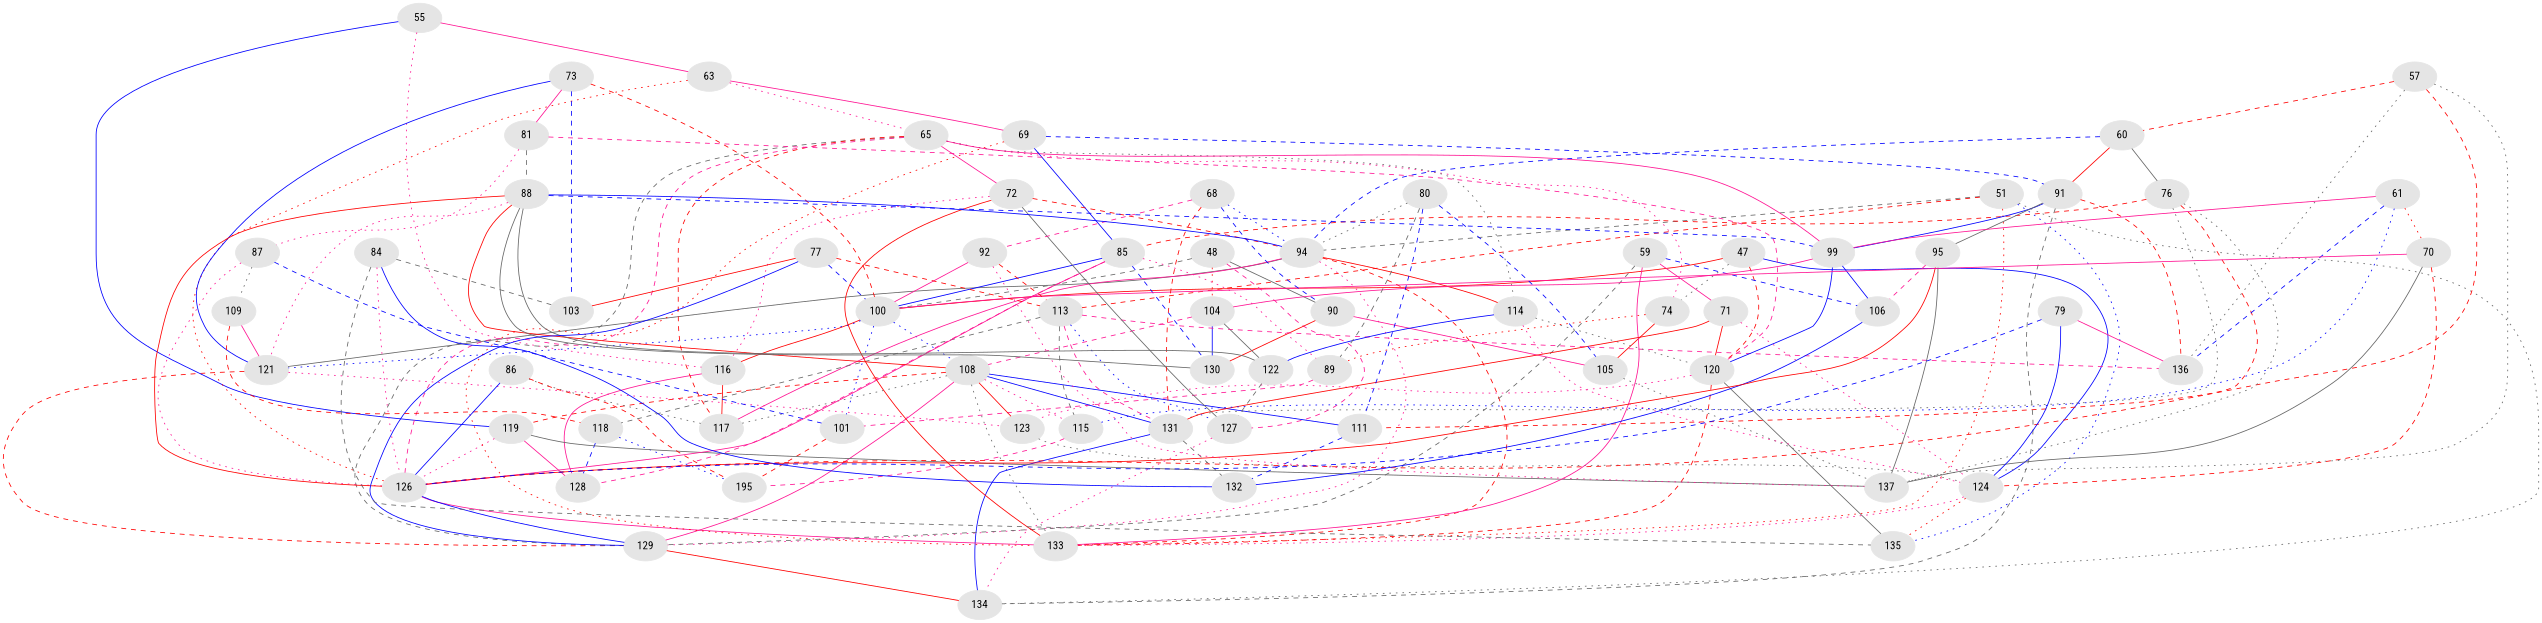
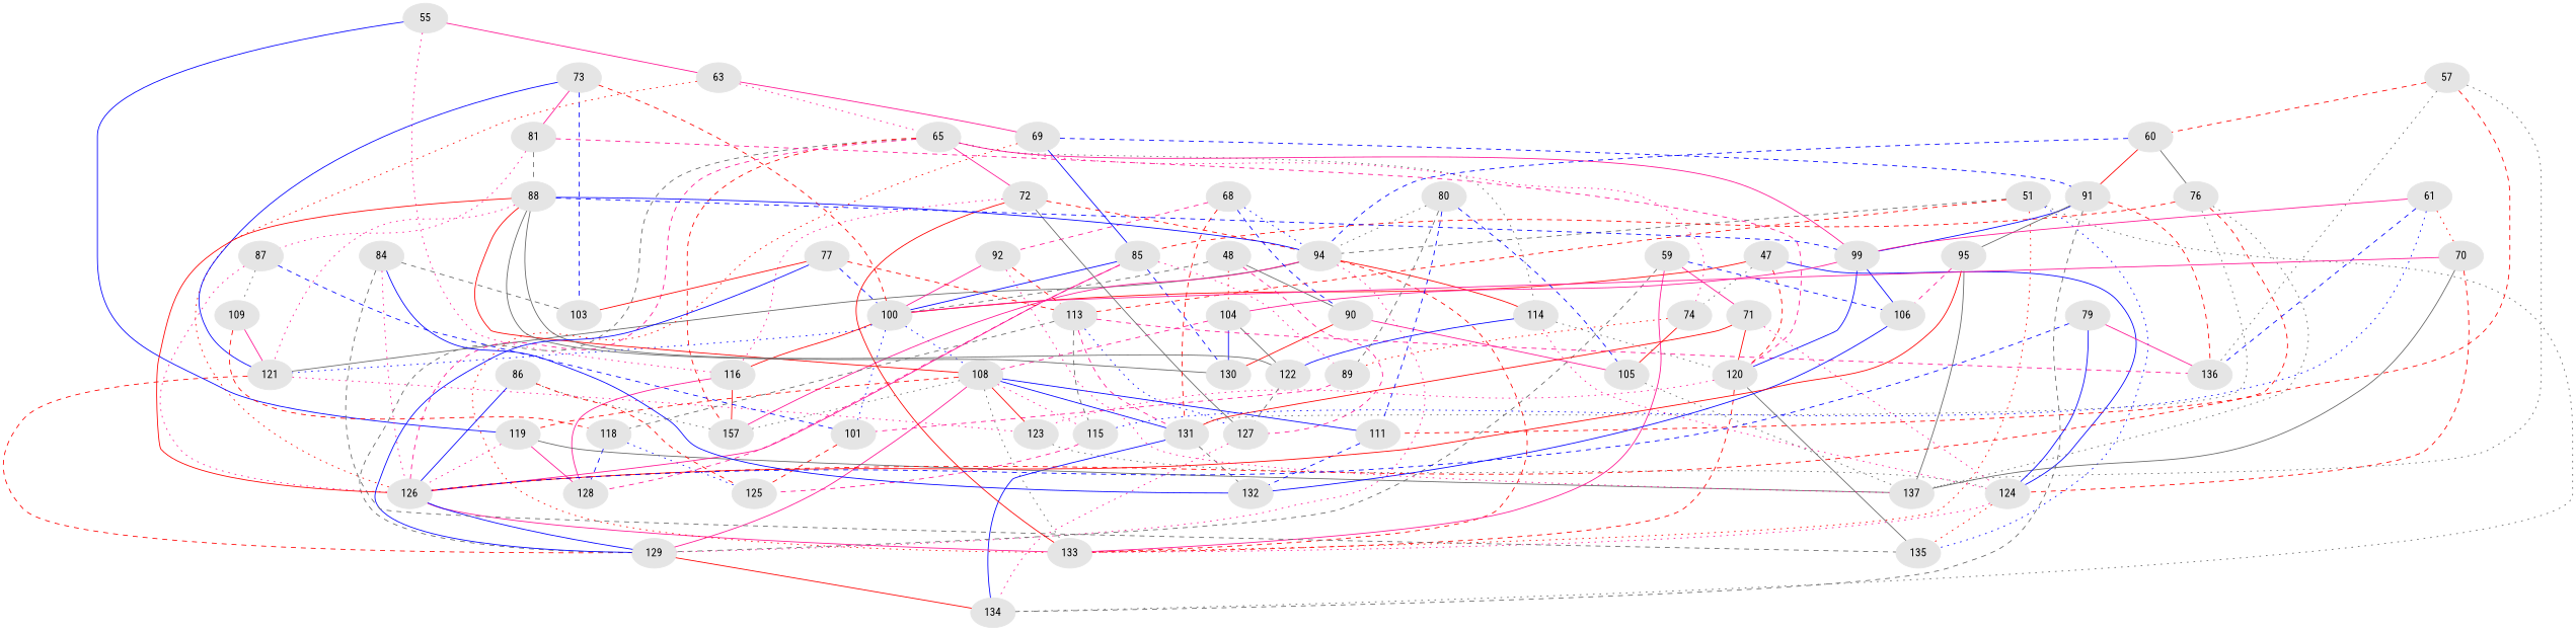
  graph {
    fontname="Roboto Condensed"
    node [color=gray90 fontname="Roboto Condensed" style=filled]
    edge [color=deeppink fontname="Roboto Condensed" style=solid]
    47
    74
    100 [super="+98"]
    120 [super="+1+11+12"]
    124 [super="+35+42"]
    89
    105
    116 [super="+43"]
    121 [super="+25+17"]
    101
    108 [super="+107"]
    133 [super="+28+106+110"]
    135
    123 [super="+4"]
    48
    90
    104 [super="+15"]
    127
    130
    122
    134 [super="+46"]
    51 [super="+10"]
    94 [super="+26+52+82+93"]
    113 [super="+5+7"]
    129 [super="+18+83"]
    114 [super="+96"]
-   117 [super="+2"]
+   117 [super="+2" label=157]
    136 [super="+53"]
    115
    131 [super="+31+33"]
    118
    55
    63
    119 [super="+112"]
    126 [super="+78"]
    65 [super="+45+49"]
    69
    128
    137 [super="+34+67"]
    57
    60
    76 [super="+29"]
    91 [super="+40"]
    59
    71
    n46 [label=106]
    132
    85 [super="+27"]
    111
    99 [super="+97"]
    95
    61
    70
-   125 [label=195]
+   125
    72 [super="+62"]
    68
    92
    73 [super="+22"]
    81
    103
    87
    88 [super="+8+36+30+39+56"]
    77
    79
    80
    109
    84
    86
    47 -- 74 [color=gray40 style=dotted]
    47 -- 100 [color=red]
    47 -- 120 [color=red style=dashed]
    47 -- 124 [color=blue]
    74 -- 89 [color=red style=dotted]
    74 -- 105 [color=red]
    100 -- 116 [color=red]
    100 -- 121 [color=blue style=dotted]
    100 -- 101 [color=blue style=dotted]
    100 -- 108 [color=blue style=dotted weight=3]
    120 -- 133 [color=red style=dashed]
    120 -- 135 [color=gray40]
    120 -- 123 [style=dotted]
    124 -- 133 [style=dotted]
    124 -- 135 [color=red style=dotted]
    89 -- 101 [style=dashed]
    105 -- 137 [color=gray40 style=dotted]
    116 -- 117 [color=red]
    116 -- 128
    121 -- 123 [style=dotted weight=2]
    121 -- 129 [color=red style=dashed]
    101 -- 125 [color=red style=dashed]
    108 -- 133 [color=gray40 style=dotted weight=3]
    108 -- 123 [color=red]
    108 -- 129
    108 -- 117 [color=gray40 style=dotted]
    108 -- 115 [style=dotted]
    108 -- 131 [color=blue]
    108 -- 119 [color=red style=dashed]
    108 -- 111 [color=blue]
    123 -- 124 [color=gray40 style=dotted]
    48 -- 100 [color=gray40 style=dashed]
    48 -- 90 [color=gray40]
    48 -- 104 [color=red style=dotted]
    48 -- 127 [style=dashed]
    90 -- 105
    90 -- 130 [color=red]
    104 -- 108 [style=dashed]
    104 -- 130 [color=blue]
    104 -- 122 [color=gray40]
    127 -- 134 [style=dotted]
    122 -- 127 [color=gray40 style=dashed]
    51 -- 133 [color=red style=dotted weight=2]
    51 -- 135 [color=blue style=dotted]
    51 -- 134 [color=gray40 style=dotted]
    51 -- 94 [color=gray40 style=dashed]
    51 -- 113 [color=red style=dashed]
    94 -- 121 [color=gray40]
    94 -- 133 [color=red style=dashed]
    94 -- 129 [style=dotted]
    94 -- 114 [color=red]
    94 -- 117
    113 -- 127 [color=blue style=dotted]
    113 -- 136 [style=dashed]
    113 -- 115 [color=gray40 style=dashed]
    113 -- 131 [style=dashed]
    113 -- 118 [color=gray40 style=dashed]
    129 -- 134 [color=red]
    114 -- 120 [color=gray40 style=dotted weight=2]
    114 -- 124 [style=dotted]
    114 -- 122 [color=blue]
    115 -- 125 [style=dashed]
    131 -- 134 [color=blue weight=2]
    131 -- 132 [color=gray40 style=dashed]
    118 -- 128 [color=blue style=dashed]
    118 -- 125 [color=blue style=dotted]
    55 -- 116 [style=dotted weight=2]
    55 -- 63
    55 -- 119 [color=blue]
    63 -- 126 [color=red style=dotted]
    63 -- 65 [style=dotted]
    63 -- 69
    119 -- 126 [style=dotted]
    119 -- 128
    119 -- 137 [color=gray40 weight=2]
    126 -- 133 [weight=2]
    126 -- 129 [color=blue]
    65 -- 74 [style=dotted]
    65 -- 129 [color=gray40 style=dashed]
    65 -- 114 [color=gray40 style=dotted]
    65 -- 117 [color=red style=dashed]
    65 -- 126 [style=dashed]
    65 -- 99
    65 -- 72
    69 -- 133 [color=red style=dotted]
    69 -- 91 [color=blue style=dashed]
    69 -- 85 [color=blue]
    57 -- 136 [color=gray40 style=dotted]
    57 -- 126 [color=red style=dashed]
    57 -- 137 [color=gray40 style=dotted]
    57 -- 60 [color=red style=dashed]
    60 -- 94 [color=blue style=dashed]
    60 -- 76 [color=gray40]
    60 -- 91 [color=red]
    76 -- 131 [color=gray40 style=dotted]
    76 -- 137 [color=gray40 style=dotted]
    76 -- 85 [color=red style=dashed weight=2]
    76 -- 111 [color=red style=dashed]
    91 -- 134 [color=gray40 style=dashed]
    91 -- 136 [color=red style=dashed]
    91 -- 99 [color=blue]
    91 -- 95 [color=gray40]
    59 -- 133
    59 -- 129 [color=gray40 style=dashed]
    59 -- 71
    59 -- n46 [color=blue style=dashed]
    71 -- 120 [color=red]
    71 -- 124 [style=dotted]
    71 -- 131 [color=red]
    n46 -- 132 [color=blue]
    85 -- 100 [color=blue]
    85 -- 89 [style=dotted]
    85 -- 130 [color=blue style=dashed]
    85 -- 126
    85 -- 128 [style=dashed]
    111 -- 132 [color=blue style=dashed]
    99 -- 120 [color=blue weight=2]
    99 -- 104 [weight=2]
    99 -- n46 [color=blue]
    95 -- 126 [color=red]
    95 -- 137 [color=gray40]
    95 -- n46 [style=dashed]
    61 -- 136 [color=blue style=dashed]
    61 -- 115 [color=blue style=dotted]
    61 -- 99
    61 -- 70 [color=red style=dotted]
    70 -- 100
    70 -- 124 [color=red style=dashed]
    70 -- 137 [color=gray40]
    72 -- 116 [style=dotted]
    72 -- 133 [color=red weight=2]
    72 -- 127 [color=gray40]
    72 -- 94 [color=red style=dashed weight=3]
    68 -- 90 [color=blue style=dashed]
    68 -- 94 [color=blue style=dotted]
    68 -- 131 [color=red style=dashed]
    68 -- 92 [style=dashed]
    92 -- 100
    92 -- 113 [color=red style=dashed]
    92 -- 137 [style=dotted]
    73 -- 100 [color=red style=dashed weight=2]
    73 -- 121 [color=blue]
    73 -- 81
    73 -- 103 [color=blue style=dashed weight=2]
    81 -- 120 [style=dashed]
    81 -- 87 [style=dotted]
    81 -- 88 [color=gray40 style=dashed]
    87 -- 101 [color=blue style=dashed]
    87 -- 126 [style=dotted]
    87 -- 109 [color=gray40 style=dotted]
    88 -- 121 [style=dotted weight=2]
    88 -- 108 [color=red weight=2]
    88 -- 130 [color=gray40]
    88 -- 122 [color=gray40]
    88 -- 94 [color=blue weight=2]
    88 -- 126 [color=red weight=3]
    88 -- 99 [color=blue style=dashed weight=2]
    77 -- 100 [color=blue style=dashed]
    77 -- 113 [color=red style=dashed]
    77 -- 129 [color=blue]
    77 -- 103 [color=red]
    79 -- 124 [color=blue]
    79 -- 136 [weight=2]
    79 -- 126 [color=blue style=dashed]
    80 -- 89 [color=gray40 style=dashed]
    80 -- 105 [color=blue style=dashed]
    80 -- 94 [color=gray40 style=dotted]
    80 -- 111 [color=blue style=dashed]
    109 -- 121 [weight=2]
    109 -- 118 [color=red style=dashed]
    84 -- 135 [color=gray40 style=dashed]
    84 -- 126 [style=dotted]
    84 -- 132 [color=blue]
    84 -- 103 [color=gray40 style=dashed]
    86 -- 117 [color=gray40 style=dotted weight=2]
    86 -- 126 [color=blue]
    86 -- 125 [color=red style=dashed]
  }
